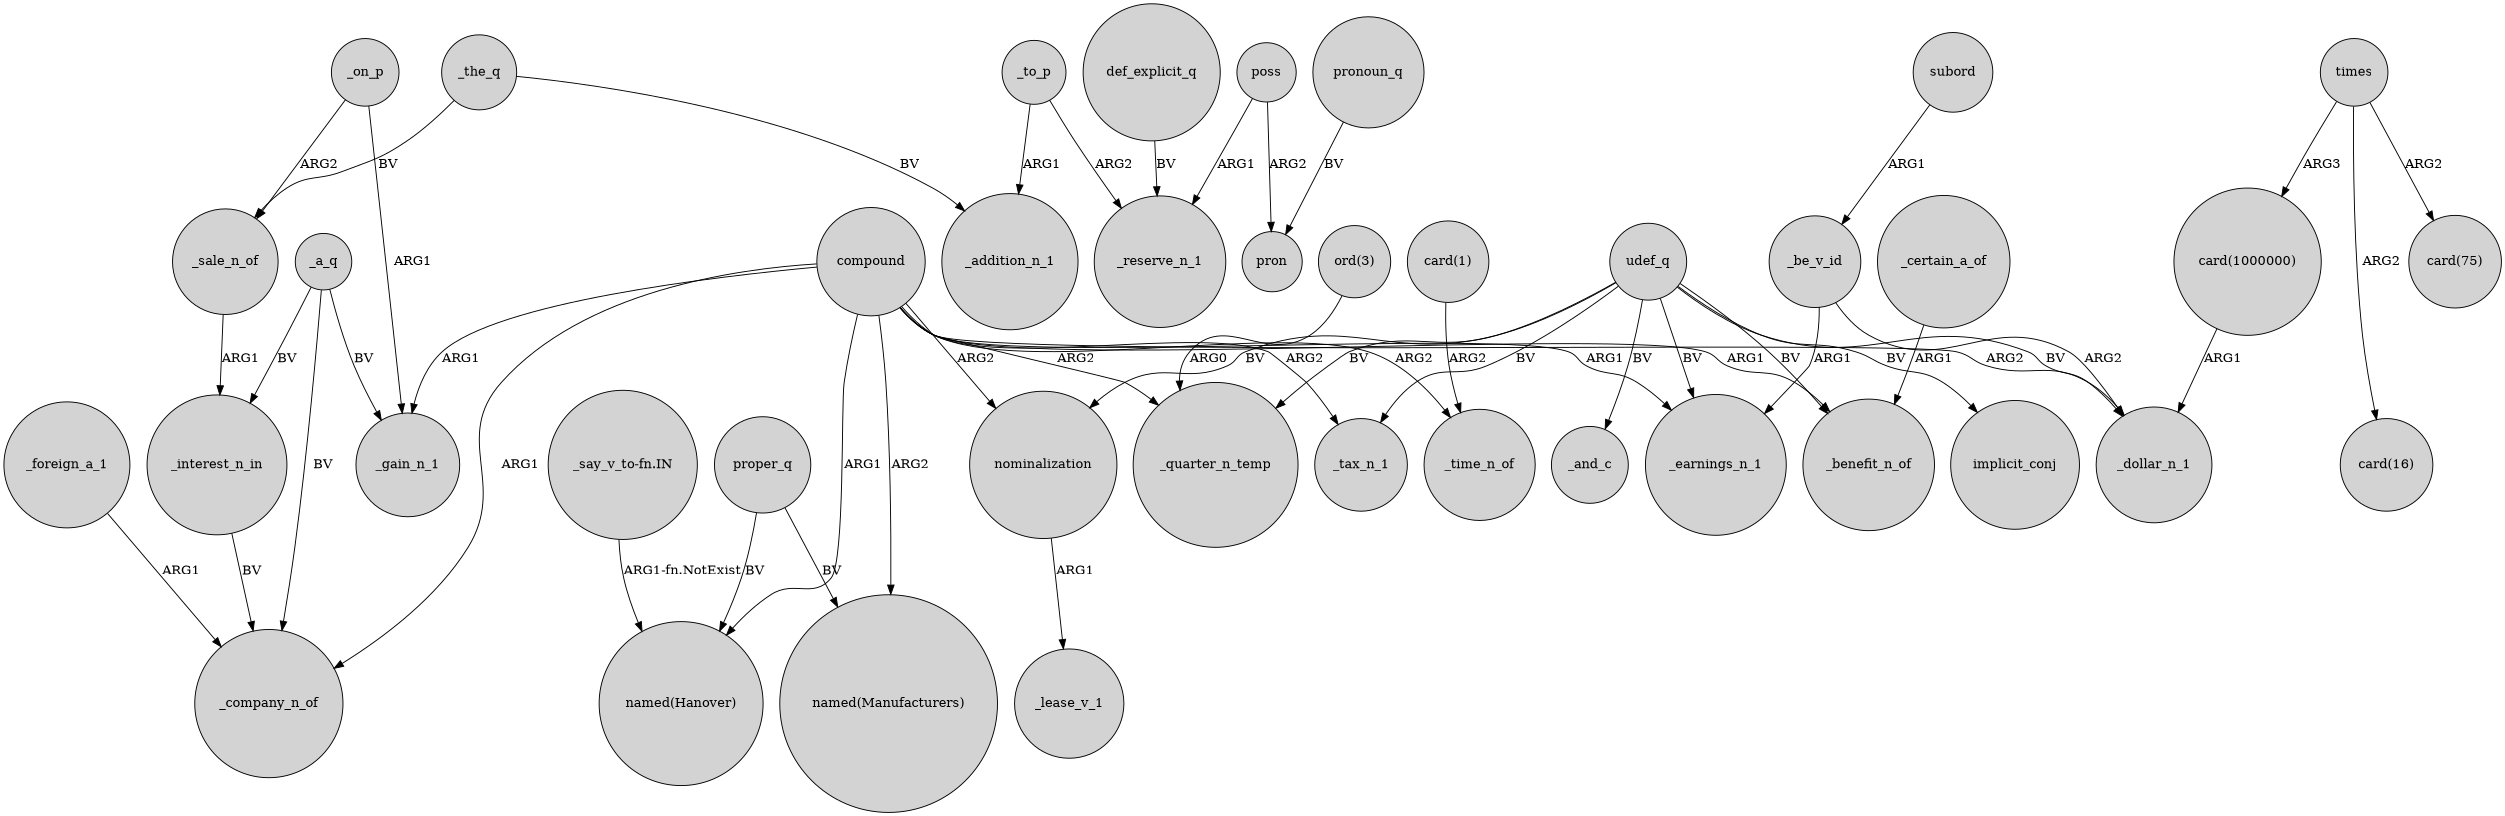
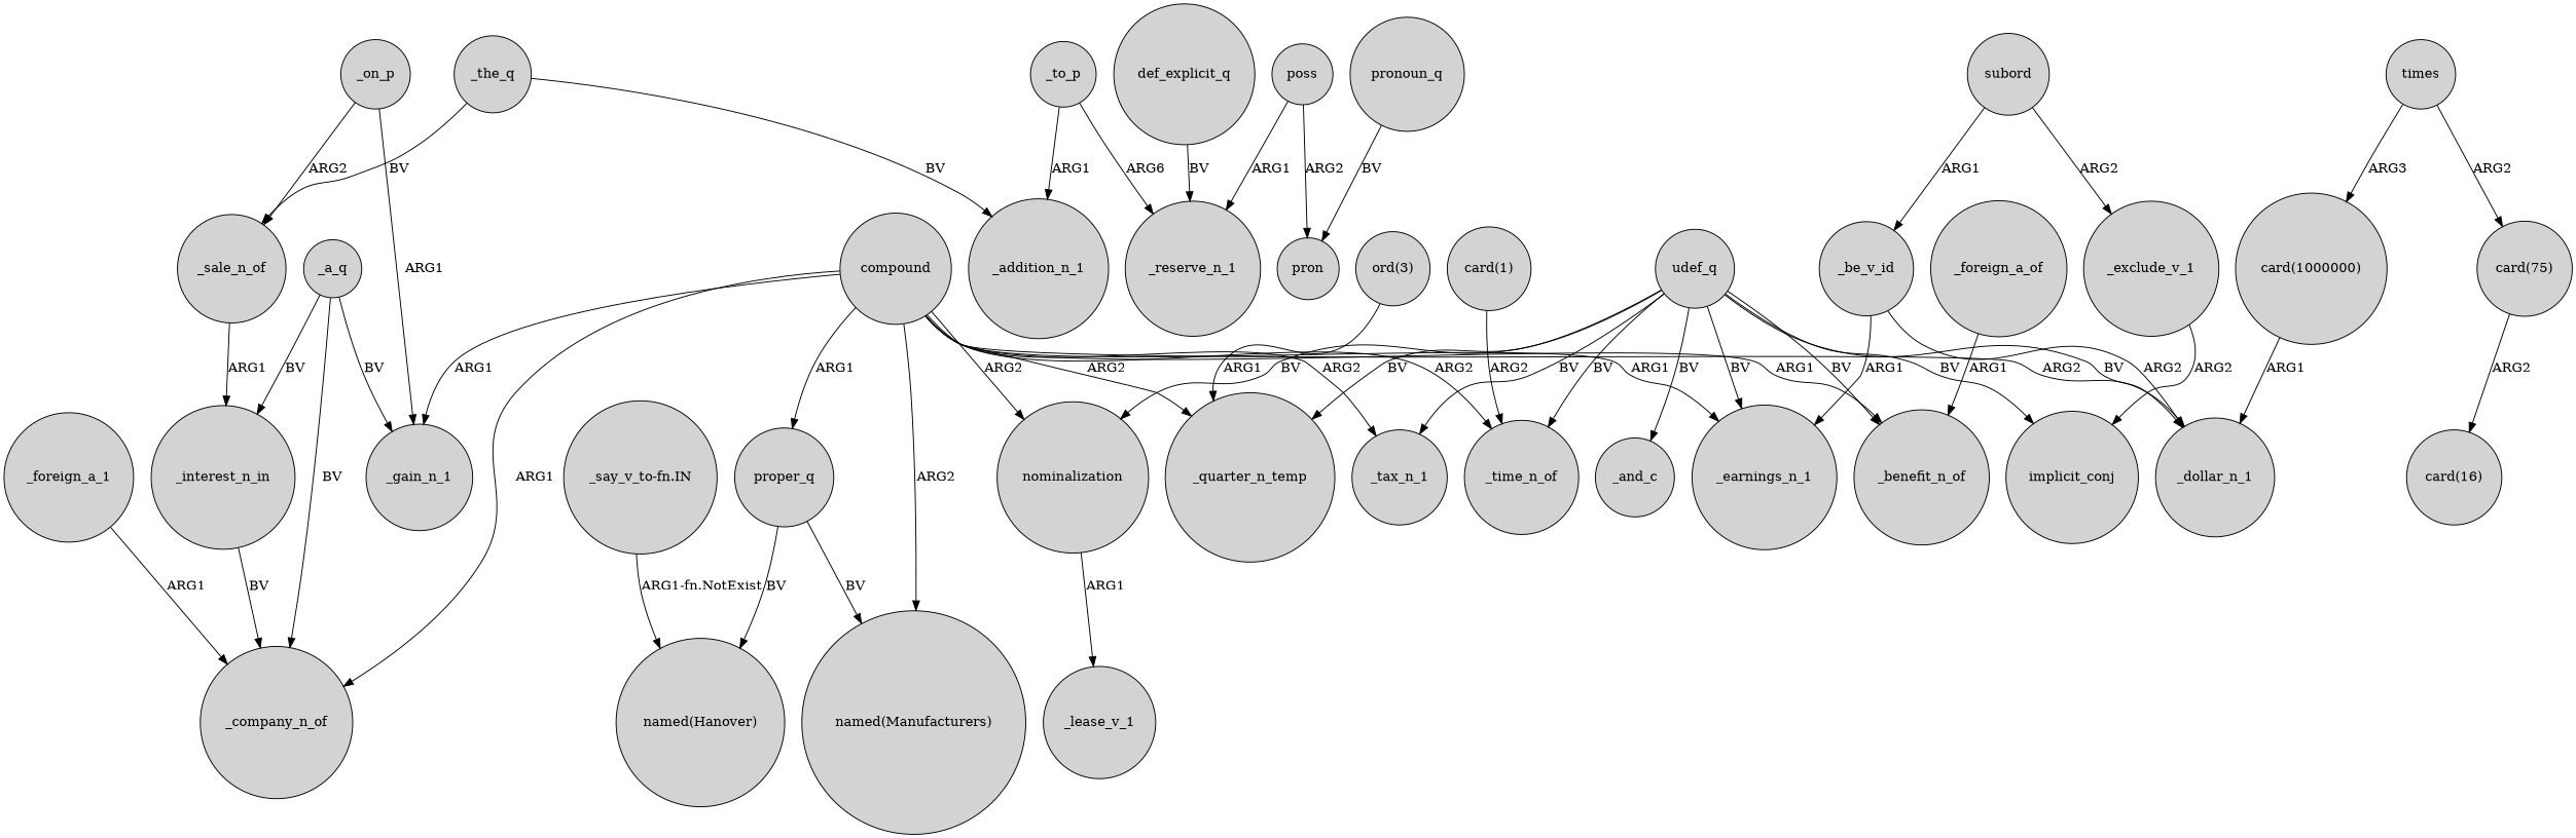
  digraph {
    node [shape=circle style=filled]
    "card(1000000)"
    _dollar_n_1
    subord
    _be_v_id
+   _exclude_v_1
    _earnings_n_1
    implicit_conj
    _a_q
    _interest_n_in
    _gain_n_1
    _company_n_of
    _on_p
    _sale_n_of
    compound
    _quarter_n_temp
    "named(Hanover)"
    _time_n_of
    "named(Manufacturers)"
    nominalization
    _tax_n_1
    _benefit_n_of
    _lease_v_1
    poss
    pron
    _reserve_n_1
    "_say_v_to-fn.IN"
    udef_q
    _and_c
    "card(1)"
    proper_q
    _to_p
    _addition_n_1
    times
    "card(16)"
    "card(75)"
    pronoun_q
    _the_q
    "ord(3)"
    _foreign_a_1
-   _certain_a_of
+   _certain_a_of [label=_foreign_a_of]
    def_explicit_q
    "card(1000000)" -> _dollar_n_1 [label=ARG1]
    subord -> _be_v_id [label=ARG1]
+   subord -> _exclude_v_1 [label=ARG2]
    _be_v_id -> _dollar_n_1 [label=ARG2]
    _be_v_id -> _earnings_n_1 [label=ARG1]
+   _exclude_v_1 -> implicit_conj [label=ARG2]
    _a_q -> _interest_n_in [label=BV]
    _a_q -> _gain_n_1 [label=BV]
    _a_q -> _company_n_of [label=BV]
    _interest_n_in -> _company_n_of [label=BV]
    _on_p -> _gain_n_1 [label=ARG1]
    _on_p -> _sale_n_of [label=ARG2]
    _sale_n_of -> _interest_n_in [label=ARG1]
    compound -> _dollar_n_1 [label=ARG2]
    compound -> _earnings_n_1 [label=ARG1]
    compound -> _gain_n_1 [label=ARG1]
    compound -> _company_n_of [label=ARG1]
    compound -> _quarter_n_temp [label=ARG2]
-   compound -> "named(Hanover)" [label=ARG1]
+   compound -> proper_q [label=ARG1]
    compound -> _time_n_of [label=ARG2]
    compound -> "named(Manufacturers)" [label=ARG2]
    compound -> nominalization [label=ARG2]
    compound -> _tax_n_1 [label=ARG2]
    compound -> _benefit_n_of [label=ARG1]
    nominalization -> _lease_v_1 [label=ARG1]
    poss -> pron [label=ARG2]
    poss -> _reserve_n_1 [label=ARG1]
    "_say_v_to-fn.IN" -> "named(Hanover)" [label="ARG1-fn.NotExist"]
    udef_q -> _dollar_n_1 [label=BV]
    udef_q -> _earnings_n_1 [label=BV]
    udef_q -> implicit_conj [label=BV]
    udef_q -> _quarter_n_temp [label=BV]
+   udef_q -> _time_n_of [label=BV]
    udef_q -> nominalization [label=BV]
    udef_q -> _tax_n_1 [label=BV]
    udef_q -> _benefit_n_of [label=BV]
    udef_q -> _and_c [label=BV]
    "card(1)" -> _time_n_of [label=ARG2]
    proper_q -> "named(Hanover)" [label=BV]
    proper_q -> "named(Manufacturers)" [label=BV]
-   _to_p -> _reserve_n_1 [label=ARG2]
+   _to_p -> _reserve_n_1 [label=ARG6]
    _to_p -> _addition_n_1 [label=ARG1]
    times -> "card(1000000)" [label=ARG3]
-   times -> "card(16)" [label=ARG2]
+   "card(75)" -> "card(16)" [label=ARG2]
    times -> "card(75)" [label=ARG2]
    pronoun_q -> pron [label=BV]
    _the_q -> _sale_n_of [label=BV]
    _the_q -> _addition_n_1 [label=BV]
-   "ord(3)" -> _quarter_n_temp [label=ARG0]
+   "ord(3)" -> _quarter_n_temp [label=ARG1]
    _foreign_a_1 -> _company_n_of [label=ARG1]
    _certain_a_of -> _benefit_n_of [label=ARG1]
    def_explicit_q -> _reserve_n_1 [label=BV]
  }
